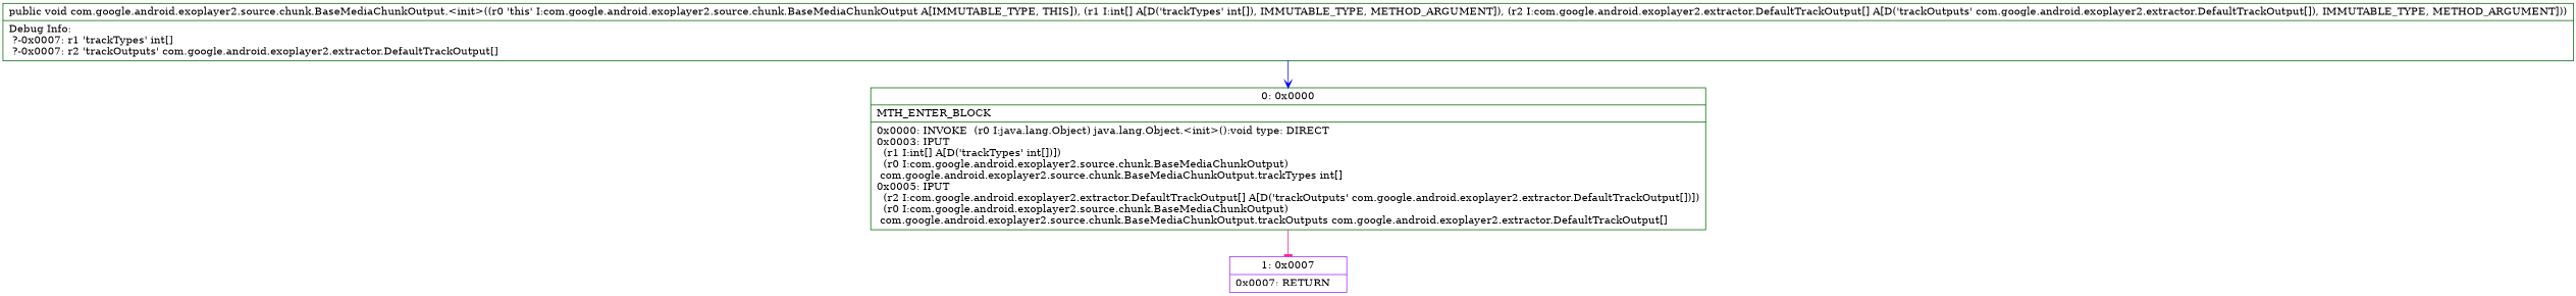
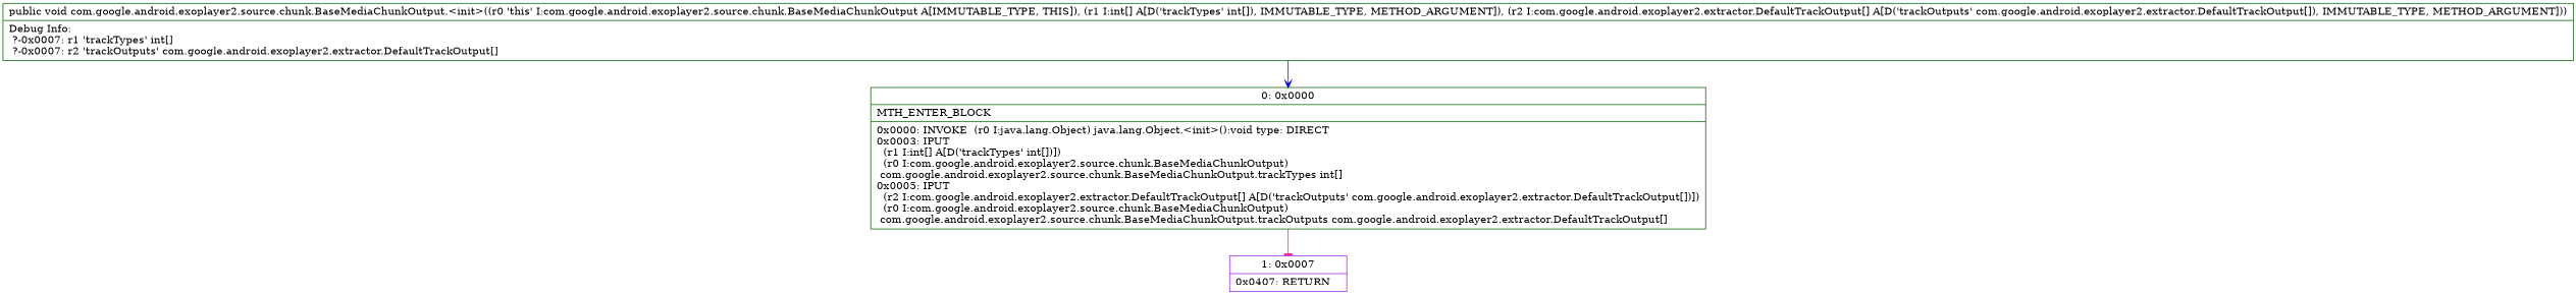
  digraph {
    node [shape=record color=darkgreen]
    n1 [label="{0\:\ 0x0000|MTH_ENTER_BLOCK\l|0x0000: INVOKE  (r0 I:java.lang.Object) java.lang.Object.\<init\>():void type: DIRECT \l0x0003: IPUT  \l  (r1 I:int[] A[D('trackTypes' int[])])\l  (r0 I:com.google.android.exoplayer2.source.chunk.BaseMediaChunkOutput)\l com.google.android.exoplayer2.source.chunk.BaseMediaChunkOutput.trackTypes int[] \l0x0005: IPUT  \l  (r2 I:com.google.android.exoplayer2.extractor.DefaultTrackOutput[] A[D('trackOutputs' com.google.android.exoplayer2.extractor.DefaultTrackOutput[])])\l  (r0 I:com.google.android.exoplayer2.source.chunk.BaseMediaChunkOutput)\l com.google.android.exoplayer2.source.chunk.BaseMediaChunkOutput.trackOutputs com.google.android.exoplayer2.extractor.DefaultTrackOutput[] \l}"]
-   n2 [label="{1\:\ 0x0007|0x0007: RETURN   \l}" color=purple]
+   n2 [label="{1\:\ 0x0007|0x0407: RETURN   \l}" color=purple]
    n3 [label="{public void com.google.android.exoplayer2.source.chunk.BaseMediaChunkOutput.\<init\>((r0 'this' I:com.google.android.exoplayer2.source.chunk.BaseMediaChunkOutput A[IMMUTABLE_TYPE, THIS]), (r1 I:int[] A[D('trackTypes' int[]), IMMUTABLE_TYPE, METHOD_ARGUMENT]), (r2 I:com.google.android.exoplayer2.extractor.DefaultTrackOutput[] A[D('trackOutputs' com.google.android.exoplayer2.extractor.DefaultTrackOutput[]), IMMUTABLE_TYPE, METHOD_ARGUMENT]))  | Debug Info:\l  ?\-0x0007: r1 'trackTypes' int[]\l  ?\-0x0007: r2 'trackOutputs' com.google.android.exoplayer2.extractor.DefaultTrackOutput[]\l}"]
    n1 -> n2 [color=deeppink arrowhead=tee]
    n3 -> n1 [color=blue arrowhead=vee]
  }
